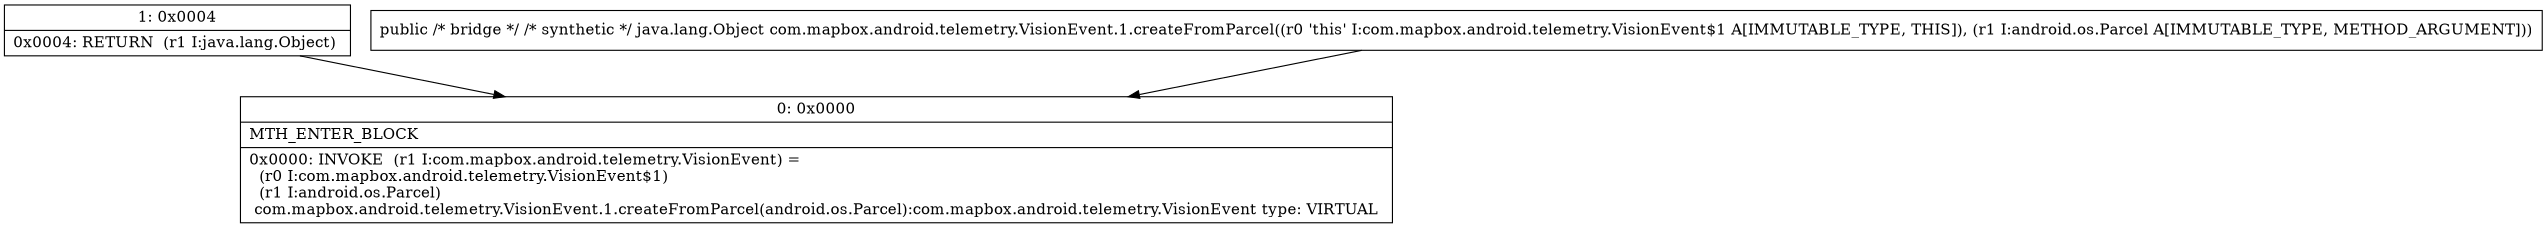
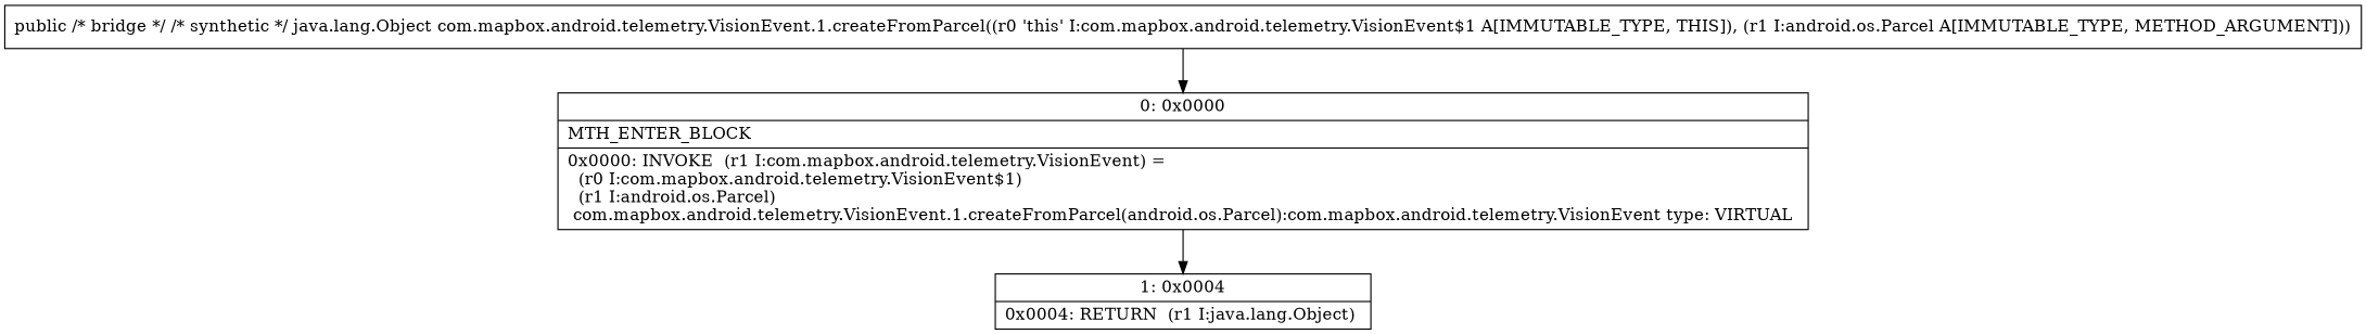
  digraph {
    node [shape=record]
    n1 [label="{0\:\ 0x0000|MTH_ENTER_BLOCK\l|0x0000: INVOKE  (r1 I:com.mapbox.android.telemetry.VisionEvent) = \l  (r0 I:com.mapbox.android.telemetry.VisionEvent$1)\l  (r1 I:android.os.Parcel)\l com.mapbox.android.telemetry.VisionEvent.1.createFromParcel(android.os.Parcel):com.mapbox.android.telemetry.VisionEvent type: VIRTUAL \l}"]
    n2 [label="{1\:\ 0x0004|0x0004: RETURN  (r1 I:java.lang.Object) \l}"]
    n3 [label="{public \/* bridge *\/ \/* synthetic *\/ java.lang.Object com.mapbox.android.telemetry.VisionEvent.1.createFromParcel((r0 'this' I:com.mapbox.android.telemetry.VisionEvent$1 A[IMMUTABLE_TYPE, THIS]), (r1 I:android.os.Parcel A[IMMUTABLE_TYPE, METHOD_ARGUMENT])) }"]
-   n2 -> n1
+   n1 -> n2
    n3 -> n1
  }
